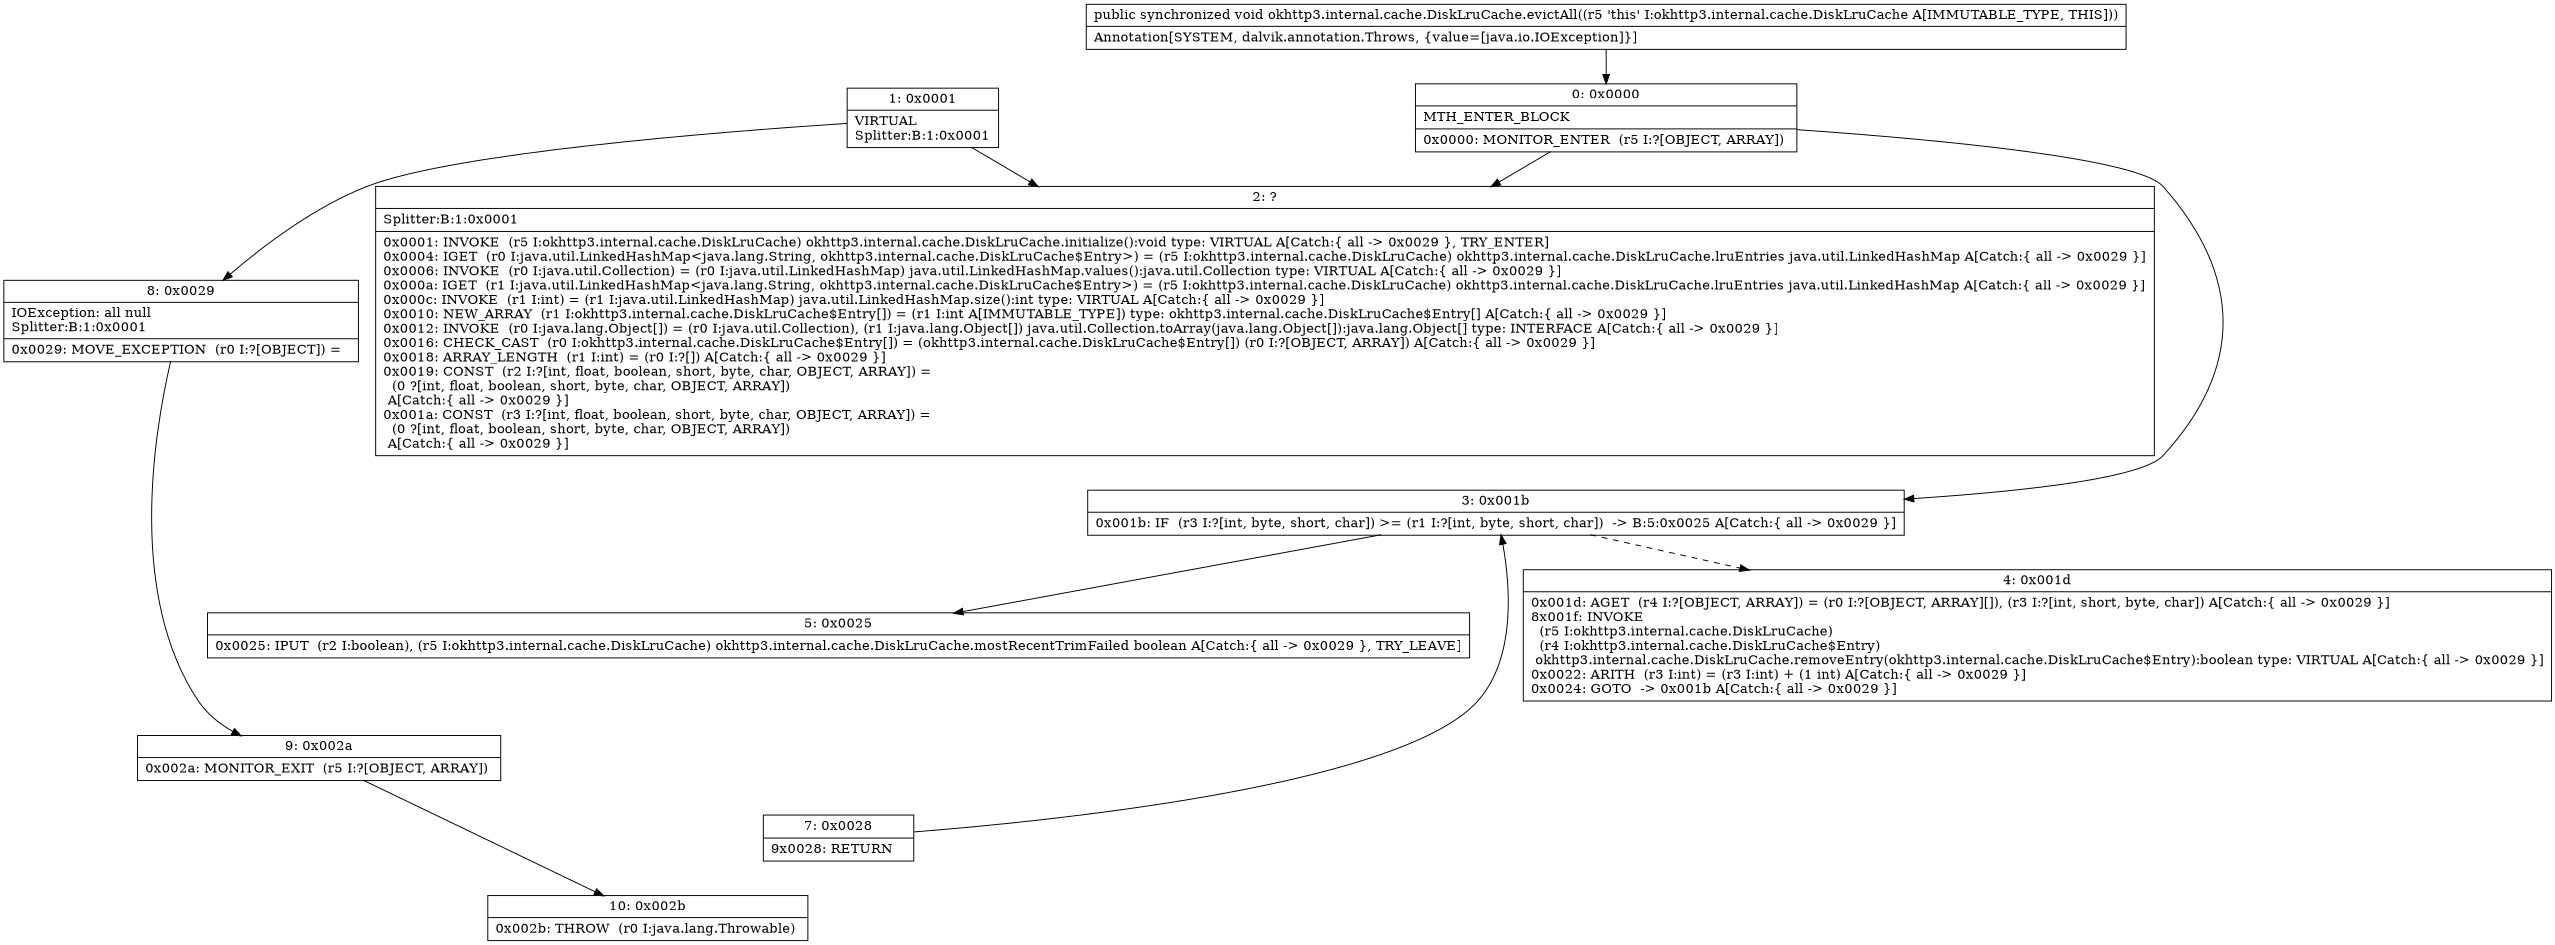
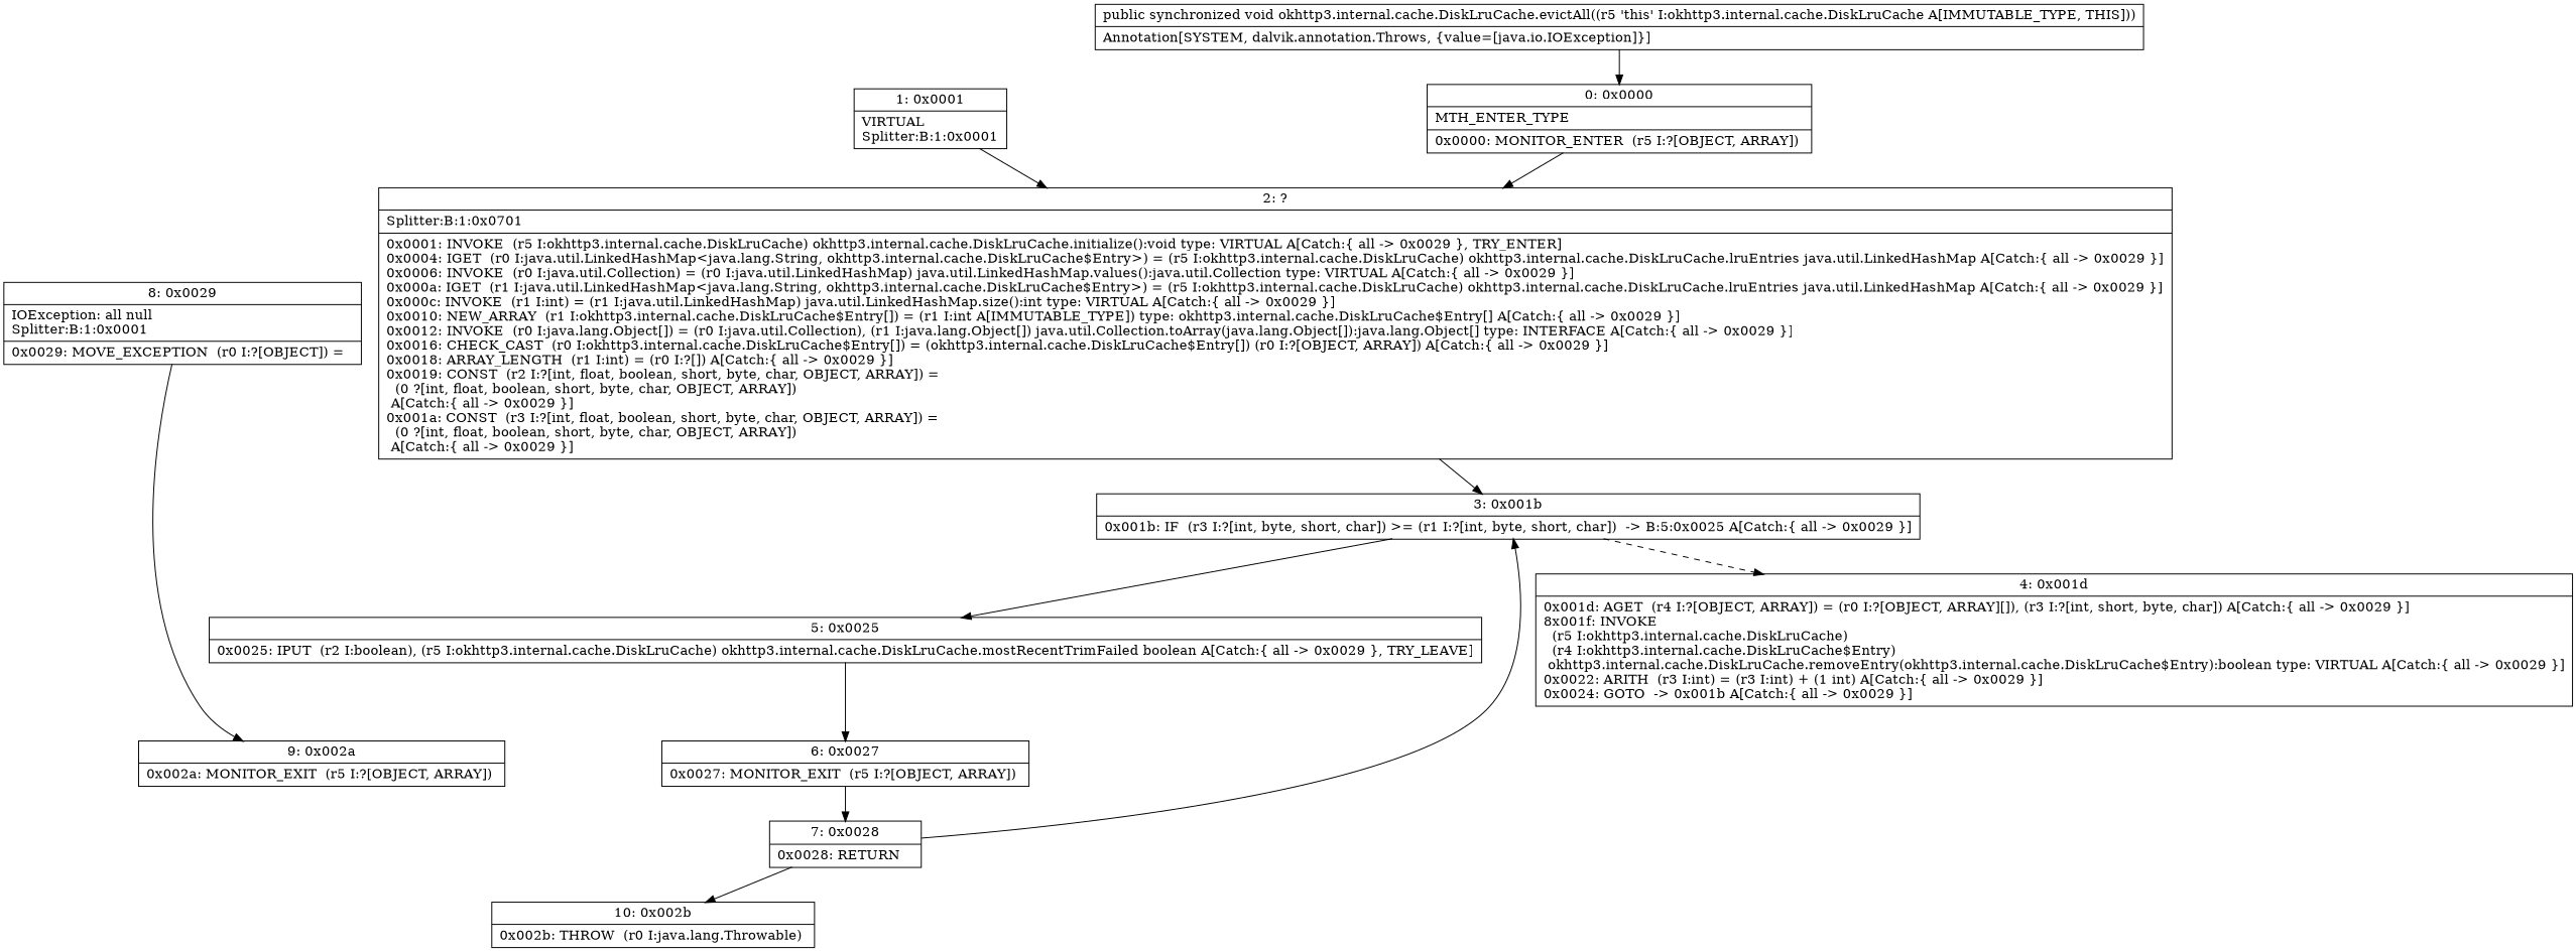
  digraph {
    node [shape=record]
-   n1 [label="{0\:\ 0x0000|MTH_ENTER_BLOCK\l|0x0000: MONITOR_ENTER  (r5 I:?[OBJECT, ARRAY]) \l}"]
-   n2 [label="{2\:\ ?|Splitter:B:1:0x0001\l|0x0001: INVOKE  (r5 I:okhttp3.internal.cache.DiskLruCache) okhttp3.internal.cache.DiskLruCache.initialize():void type: VIRTUAL A[Catch:\{ all \-\> 0x0029 \}, TRY_ENTER]\l0x0004: IGET  (r0 I:java.util.LinkedHashMap\<java.lang.String, okhttp3.internal.cache.DiskLruCache$Entry\>) = (r5 I:okhttp3.internal.cache.DiskLruCache) okhttp3.internal.cache.DiskLruCache.lruEntries java.util.LinkedHashMap A[Catch:\{ all \-\> 0x0029 \}]\l0x0006: INVOKE  (r0 I:java.util.Collection) = (r0 I:java.util.LinkedHashMap) java.util.LinkedHashMap.values():java.util.Collection type: VIRTUAL A[Catch:\{ all \-\> 0x0029 \}]\l0x000a: IGET  (r1 I:java.util.LinkedHashMap\<java.lang.String, okhttp3.internal.cache.DiskLruCache$Entry\>) = (r5 I:okhttp3.internal.cache.DiskLruCache) okhttp3.internal.cache.DiskLruCache.lruEntries java.util.LinkedHashMap A[Catch:\{ all \-\> 0x0029 \}]\l0x000c: INVOKE  (r1 I:int) = (r1 I:java.util.LinkedHashMap) java.util.LinkedHashMap.size():int type: VIRTUAL A[Catch:\{ all \-\> 0x0029 \}]\l0x0010: NEW_ARRAY  (r1 I:okhttp3.internal.cache.DiskLruCache$Entry[]) = (r1 I:int A[IMMUTABLE_TYPE]) type: okhttp3.internal.cache.DiskLruCache$Entry[] A[Catch:\{ all \-\> 0x0029 \}]\l0x0012: INVOKE  (r0 I:java.lang.Object[]) = (r0 I:java.util.Collection), (r1 I:java.lang.Object[]) java.util.Collection.toArray(java.lang.Object[]):java.lang.Object[] type: INTERFACE A[Catch:\{ all \-\> 0x0029 \}]\l0x0016: CHECK_CAST  (r0 I:okhttp3.internal.cache.DiskLruCache$Entry[]) = (okhttp3.internal.cache.DiskLruCache$Entry[]) (r0 I:?[OBJECT, ARRAY]) A[Catch:\{ all \-\> 0x0029 \}]\l0x0018: ARRAY_LENGTH  (r1 I:int) = (r0 I:?[]) A[Catch:\{ all \-\> 0x0029 \}]\l0x0019: CONST  (r2 I:?[int, float, boolean, short, byte, char, OBJECT, ARRAY]) = \l  (0 ?[int, float, boolean, short, byte, char, OBJECT, ARRAY])\l A[Catch:\{ all \-\> 0x0029 \}]\l0x001a: CONST  (r3 I:?[int, float, boolean, short, byte, char, OBJECT, ARRAY]) = \l  (0 ?[int, float, boolean, short, byte, char, OBJECT, ARRAY])\l A[Catch:\{ all \-\> 0x0029 \}]\l}"]
+   n1 [label="{0\:\ 0x0000|MTH_ENTER_TYPE\l|0x0000: MONITOR_ENTER  (r5 I:?[OBJECT, ARRAY]) \l}"]
+   n2 [label="{2\:\ ?|Splitter:B:1:0x0701\l|0x0001: INVOKE  (r5 I:okhttp3.internal.cache.DiskLruCache) okhttp3.internal.cache.DiskLruCache.initialize():void type: VIRTUAL A[Catch:\{ all \-\> 0x0029 \}, TRY_ENTER]\l0x0004: IGET  (r0 I:java.util.LinkedHashMap\<java.lang.String, okhttp3.internal.cache.DiskLruCache$Entry\>) = (r5 I:okhttp3.internal.cache.DiskLruCache) okhttp3.internal.cache.DiskLruCache.lruEntries java.util.LinkedHashMap A[Catch:\{ all \-\> 0x0029 \}]\l0x0006: INVOKE  (r0 I:java.util.Collection) = (r0 I:java.util.LinkedHashMap) java.util.LinkedHashMap.values():java.util.Collection type: VIRTUAL A[Catch:\{ all \-\> 0x0029 \}]\l0x000a: IGET  (r1 I:java.util.LinkedHashMap\<java.lang.String, okhttp3.internal.cache.DiskLruCache$Entry\>) = (r5 I:okhttp3.internal.cache.DiskLruCache) okhttp3.internal.cache.DiskLruCache.lruEntries java.util.LinkedHashMap A[Catch:\{ all \-\> 0x0029 \}]\l0x000c: INVOKE  (r1 I:int) = (r1 I:java.util.LinkedHashMap) java.util.LinkedHashMap.size():int type: VIRTUAL A[Catch:\{ all \-\> 0x0029 \}]\l0x0010: NEW_ARRAY  (r1 I:okhttp3.internal.cache.DiskLruCache$Entry[]) = (r1 I:int A[IMMUTABLE_TYPE]) type: okhttp3.internal.cache.DiskLruCache$Entry[] A[Catch:\{ all \-\> 0x0029 \}]\l0x0012: INVOKE  (r0 I:java.lang.Object[]) = (r0 I:java.util.Collection), (r1 I:java.lang.Object[]) java.util.Collection.toArray(java.lang.Object[]):java.lang.Object[] type: INTERFACE A[Catch:\{ all \-\> 0x0029 \}]\l0x0016: CHECK_CAST  (r0 I:okhttp3.internal.cache.DiskLruCache$Entry[]) = (okhttp3.internal.cache.DiskLruCache$Entry[]) (r0 I:?[OBJECT, ARRAY]) A[Catch:\{ all \-\> 0x0029 \}]\l0x0018: ARRAY_LENGTH  (r1 I:int) = (r0 I:?[]) A[Catch:\{ all \-\> 0x0029 \}]\l0x0019: CONST  (r2 I:?[int, float, boolean, short, byte, char, OBJECT, ARRAY]) = \l  (0 ?[int, float, boolean, short, byte, char, OBJECT, ARRAY])\l A[Catch:\{ all \-\> 0x0029 \}]\l0x001a: CONST  (r3 I:?[int, float, boolean, short, byte, char, OBJECT, ARRAY]) = \l  (0 ?[int, float, boolean, short, byte, char, OBJECT, ARRAY])\l A[Catch:\{ all \-\> 0x0029 \}]\l}"]
    n3 [label="{1\:\ 0x0001|VIRTUAL\lSplitter:B:1:0x0001\l}"]
    n4 [label="{8\:\ 0x0029|IOException: all null\lSplitter:B:1:0x0001\l|0x0029: MOVE_EXCEPTION  (r0 I:?[OBJECT]) =  \l}"]
    n5 [label="{3\:\ 0x001b|0x001b: IF  (r3 I:?[int, byte, short, char]) \>= (r1 I:?[int, byte, short, char])  \-\> B:5:0x0025 A[Catch:\{ all \-\> 0x0029 \}]\l}"]
    n6 [label="{9\:\ 0x002a|0x002a: MONITOR_EXIT  (r5 I:?[OBJECT, ARRAY]) \l}"]
    n7 [label="{4\:\ 0x001d|0x001d: AGET  (r4 I:?[OBJECT, ARRAY]) = (r0 I:?[OBJECT, ARRAY][]), (r3 I:?[int, short, byte, char]) A[Catch:\{ all \-\> 0x0029 \}]\l8x001f: INVOKE  \l  (r5 I:okhttp3.internal.cache.DiskLruCache)\l  (r4 I:okhttp3.internal.cache.DiskLruCache$Entry)\l okhttp3.internal.cache.DiskLruCache.removeEntry(okhttp3.internal.cache.DiskLruCache$Entry):boolean type: VIRTUAL A[Catch:\{ all \-\> 0x0029 \}]\l0x0022: ARITH  (r3 I:int) = (r3 I:int) + (1 int) A[Catch:\{ all \-\> 0x0029 \}]\l0x0024: GOTO  \-\> 0x001b A[Catch:\{ all \-\> 0x0029 \}]\l}"]
    n8 [label="{5\:\ 0x0025|0x0025: IPUT  (r2 I:boolean), (r5 I:okhttp3.internal.cache.DiskLruCache) okhttp3.internal.cache.DiskLruCache.mostRecentTrimFailed boolean A[Catch:\{ all \-\> 0x0029 \}, TRY_LEAVE]\l}"]
-   n10 [label="{7\:\ 0x0028|9x0028: RETURN   \l}"]
+   n9 [label="{6\:\ 0x0027|0x0027: MONITOR_EXIT  (r5 I:?[OBJECT, ARRAY]) \l}"]
+   n10 [label="{7\:\ 0x0028|0x0028: RETURN   \l}"]
    n11 [label="{10\:\ 0x002b|0x002b: THROW  (r0 I:java.lang.Throwable) \l}"]
    n12 [label="{public synchronized void okhttp3.internal.cache.DiskLruCache.evictAll((r5 'this' I:okhttp3.internal.cache.DiskLruCache A[IMMUTABLE_TYPE, THIS]))  | Annotation[SYSTEM, dalvik.annotation.Throws, \{value=[java.io.IOException]\}]\l}"]
    n1 -> n2
-   n1 -> n5
+   n2 -> n5
    n3 -> n2
-   n3 -> n4
    n4 -> n6
    n5 -> n7 [style=dashed]
    n5 -> n8
-   n6 -> n11
+   n10 -> n11
+   n8 -> n9
+   n9 -> n10
    n10 -> n5
    n12 -> n1
  }
